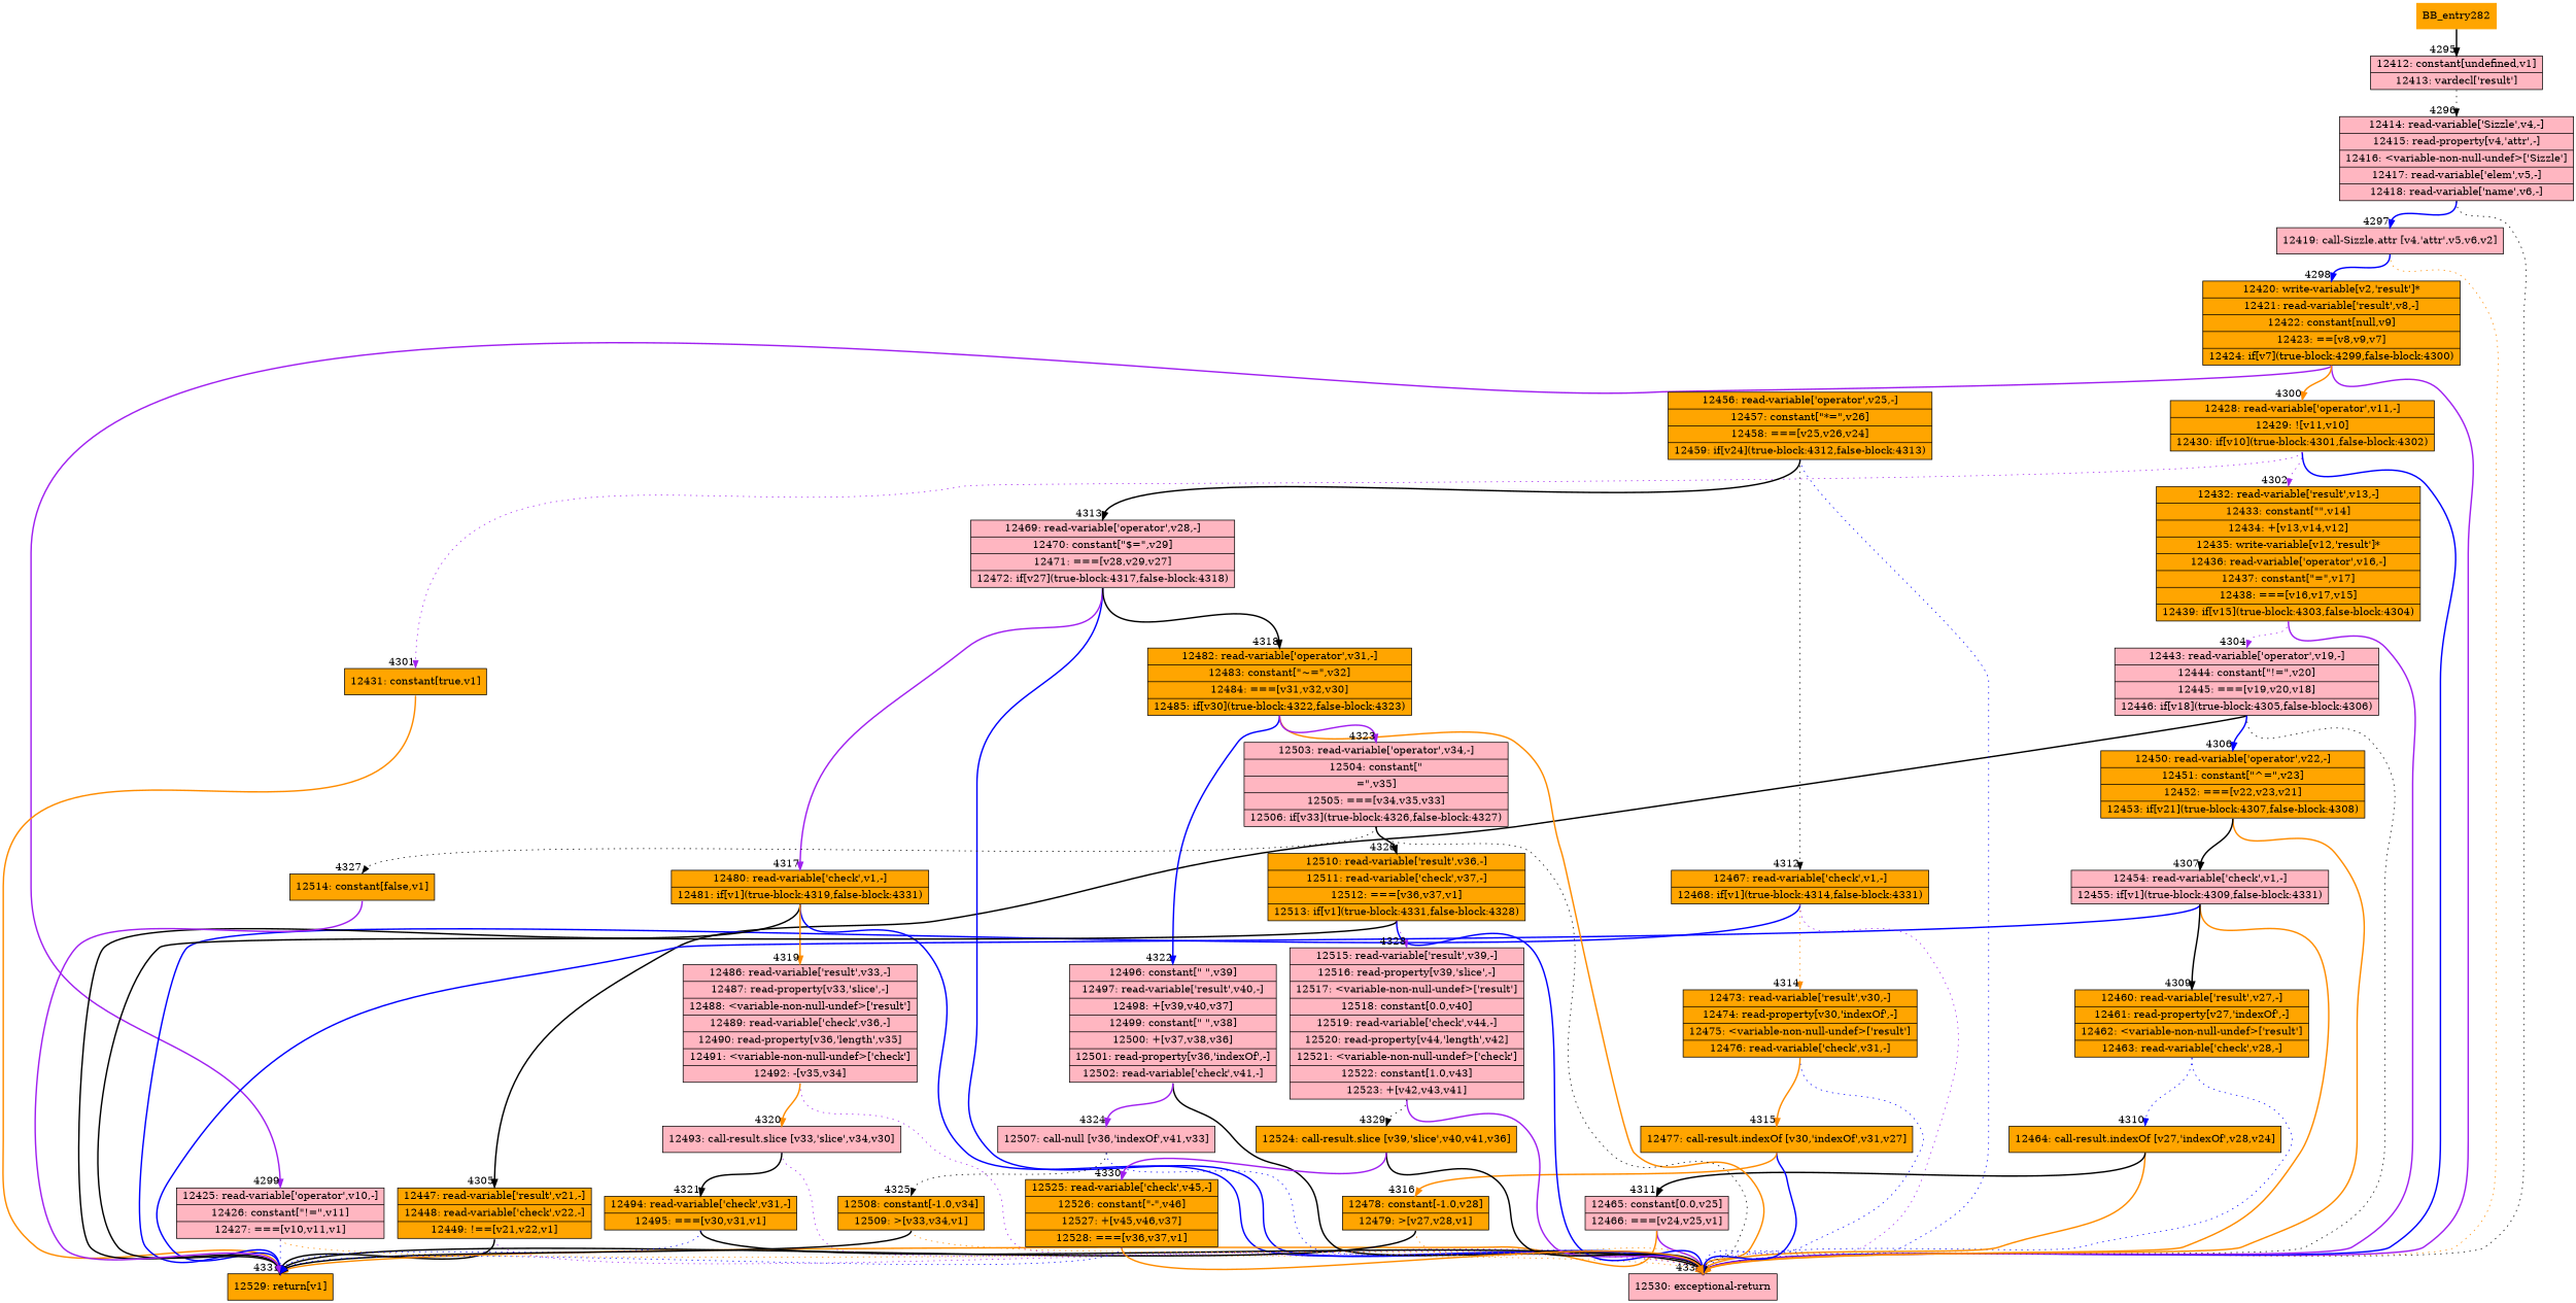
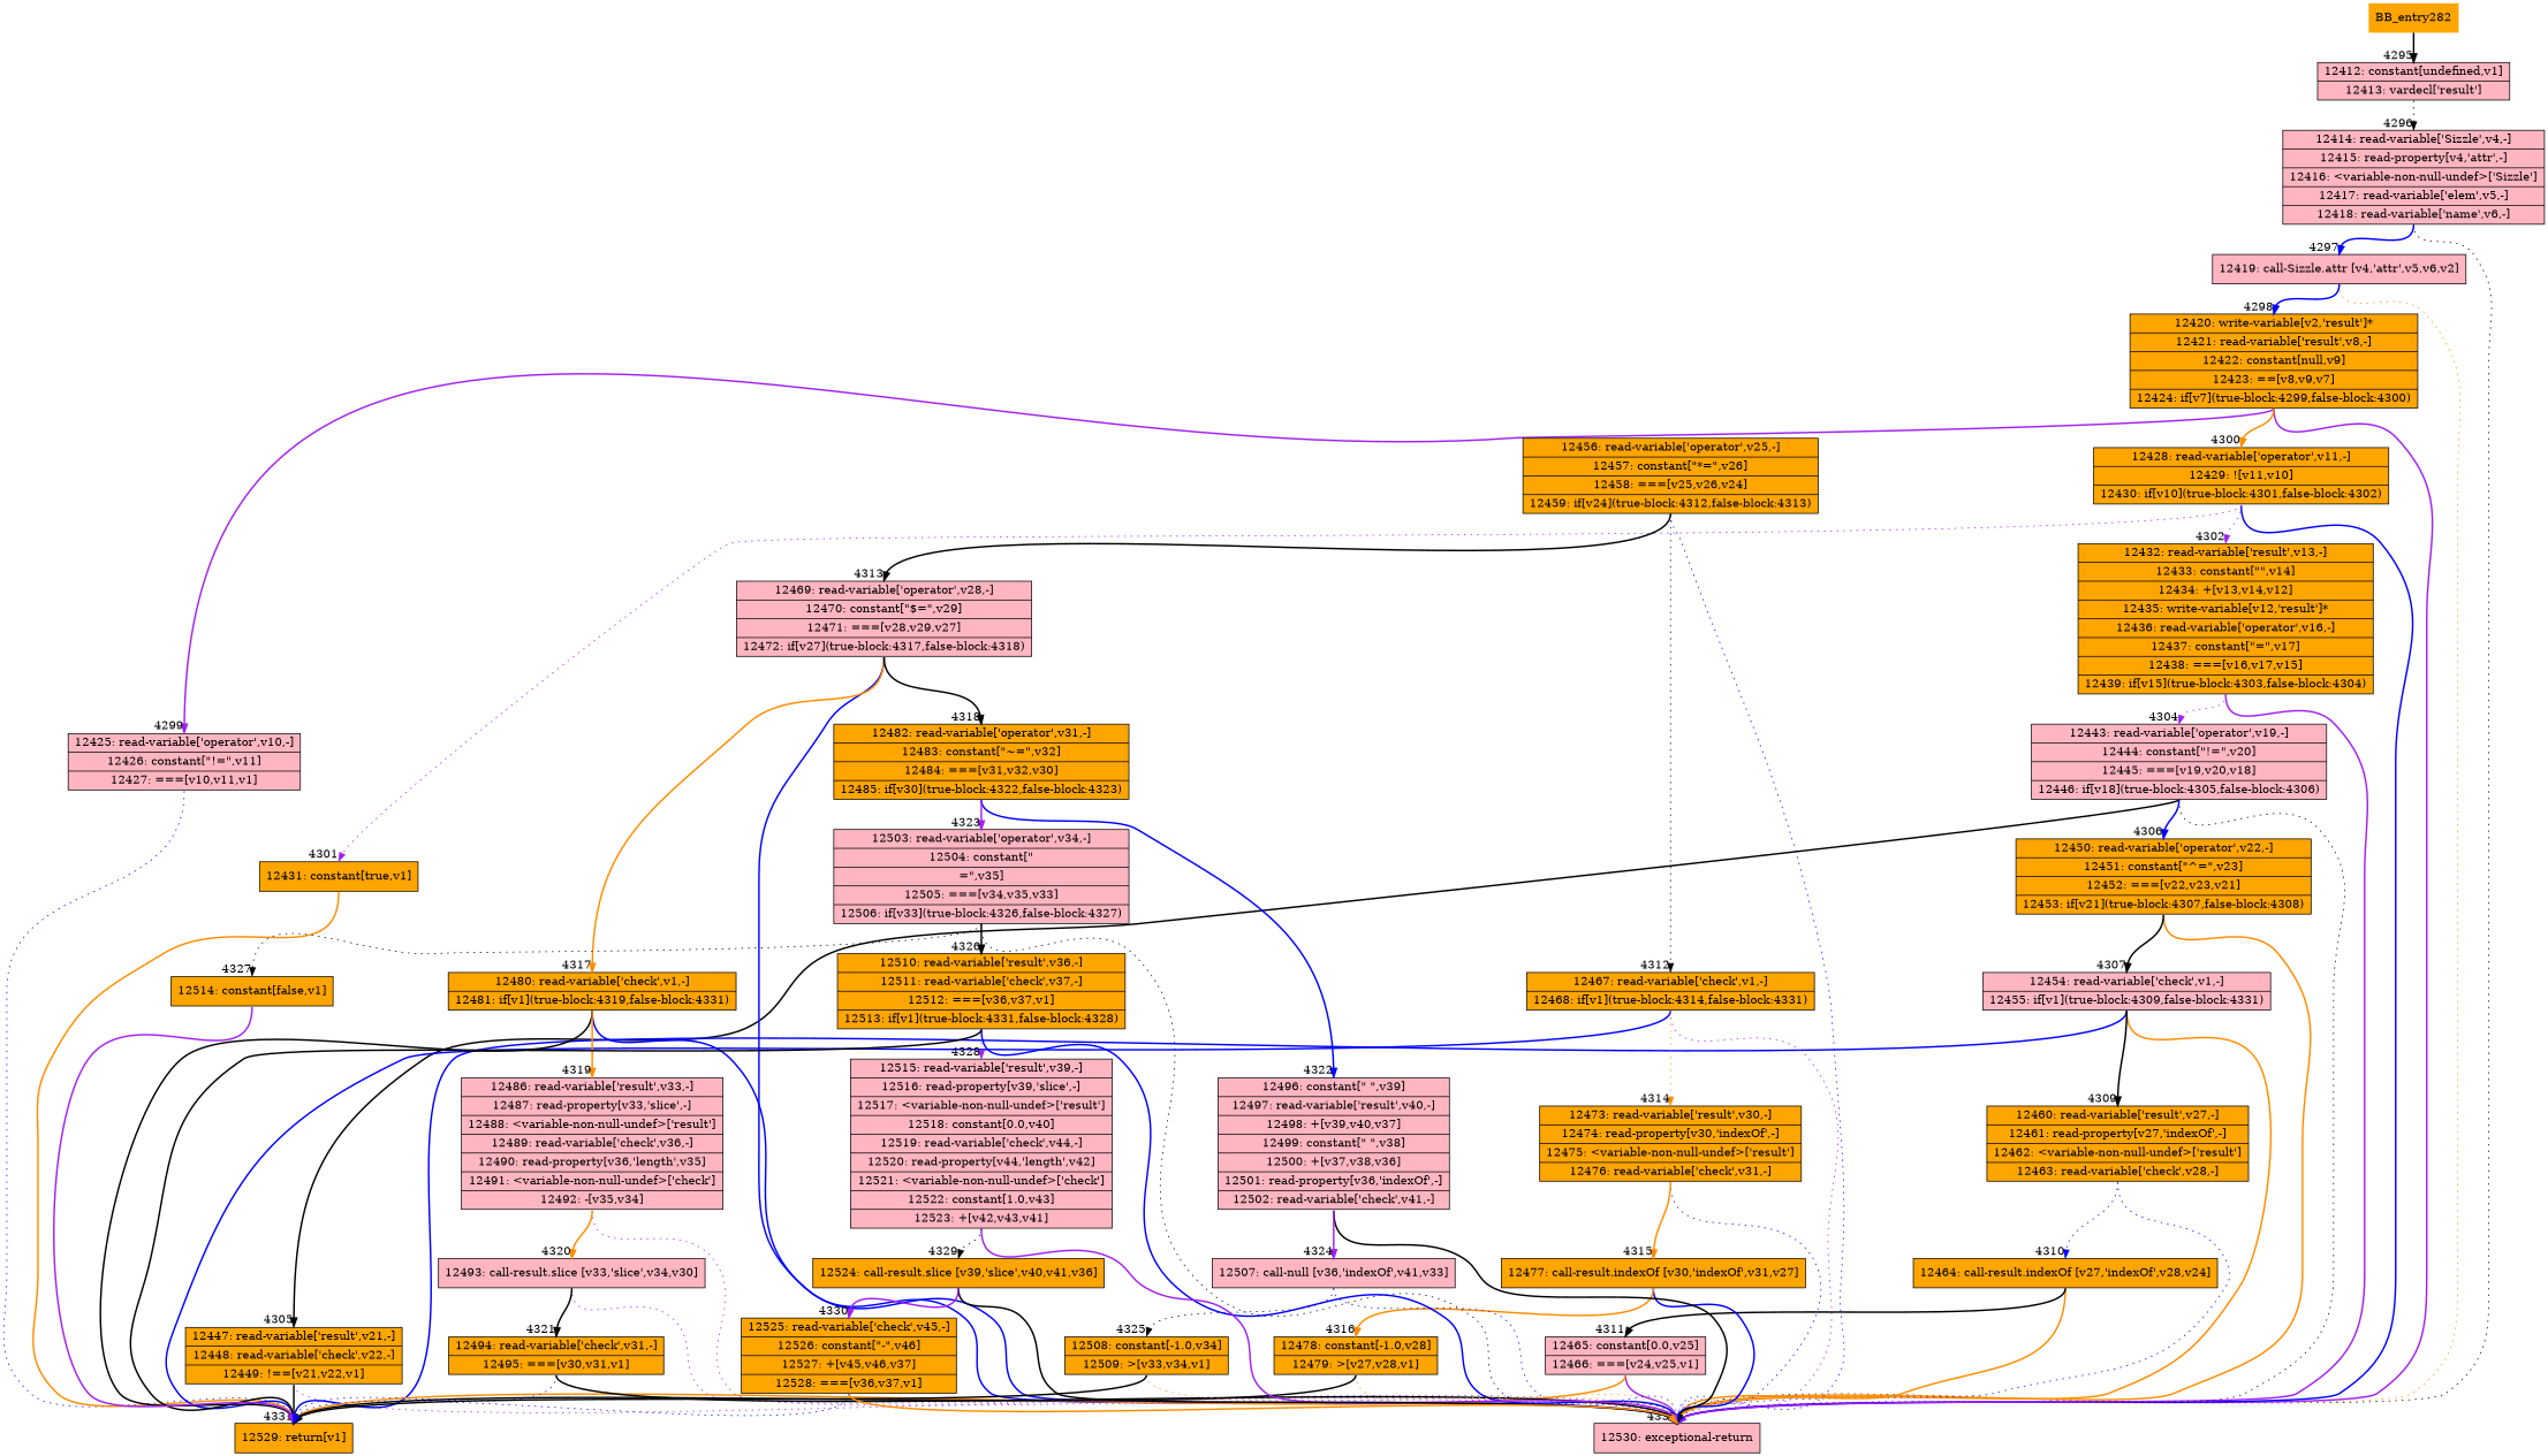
  digraph {
    rankdir=TD
    node [fillcolor=orange shape=record style=filled]
    edge [color=black headport=n style=bold tailport=s]
    BB_entry282 [shape=none]
    n2 [fillcolor=lightpink label="{12412: constant[undefined,v1]|12413: vardecl['result']}"]
    n3 [fillcolor=lightpink label="{12414: read-variable['Sizzle',v4,-]|12415: read-property[v4,'attr',-]|12416: \<variable-non-null-undef\>['Sizzle']|12417: read-variable['elem',v5,-]|12418: read-variable['name',v6,-]}"]
    n4 [fillcolor=lightpink label="{12419: call-Sizzle.attr [v4,'attr',v5,v6,v2]}"]
    n5 [fillcolor=lightpink label="{12530: exceptional-return}"]
    n6 [label="{12420: write-variable[v2,'result']*|12421: read-variable['result',v8,-]|12422: constant[null,v9]|12423: ==[v8,v9,v7]|12424: if[v7](true-block:4299,false-block:4300)}"]
    n7 [fillcolor=lightpink label="{12425: read-variable['operator',v10,-]|12426: constant[\"!=\",v11]|12427: ===[v10,v11,v1]}"]
    n8 [label="{12428: read-variable['operator',v11,-]|12429: ![v11,v10]|12430: if[v10](true-block:4301,false-block:4302)}"]
    n9 [label="{12529: return[v1]}"]
    n10 [label="{12431: constant[true,v1]}"]
    n11 [label="{12432: read-variable['result',v13,-]|12433: constant[\"\",v14]|12434: +[v13,v14,v12]|12435: write-variable[v12,'result']*|12436: read-variable['operator',v16,-]|12437: constant[\"=\",v17]|12438: ===[v16,v17,v15]|12439: if[v15](true-block:4303,false-block:4304)}"]
    n12 [fillcolor=lightpink label="{12443: read-variable['operator',v19,-]|12444: constant[\"!=\",v20]|12445: ===[v19,v20,v18]|12446: if[v18](true-block:4305,false-block:4306)}"]
    n13 [label="{12447: read-variable['result',v21,-]|12448: read-variable['check',v22,-]|12449: !==[v21,v22,v1]}"]
    n14 [label="{12450: read-variable['operator',v22,-]|12451: constant[\"^=\",v23]|12452: ===[v22,v23,v21]|12453: if[v21](true-block:4307,false-block:4308)}"]
    n15 [fillcolor=lightpink label="{12454: read-variable['check',v1,-]|12455: if[v1](true-block:4309,false-block:4331)}"]
    n16 [label="{12460: read-variable['result',v27,-]|12461: read-property[v27,'indexOf',-]|12462: \<variable-non-null-undef\>['result']|12463: read-variable['check',v28,-]}"]
    n17 [label="{12456: read-variable['operator',v25,-]|12457: constant[\"*=\",v26]|12458: ===[v25,v26,v24]|12459: if[v24](true-block:4312,false-block:4313)}"]
    n18 [label="{12467: read-variable['check',v1,-]|12468: if[v1](true-block:4314,false-block:4331)}"]
    n19 [fillcolor=lightpink label="{12469: read-variable['operator',v28,-]|12470: constant[\"$=\",v29]|12471: ===[v28,v29,v27]|12472: if[v27](true-block:4317,false-block:4318)}"]
    n20 [label="{12464: call-result.indexOf [v27,'indexOf',v28,v24]}"]
    n21 [label="{12473: read-variable['result',v30,-]|12474: read-property[v30,'indexOf',-]|12475: \<variable-non-null-undef\>['result']|12476: read-variable['check',v31,-]}"]
    n22 [label="{12480: read-variable['check',v1,-]|12481: if[v1](true-block:4319,false-block:4331)}"]
    n23 [label="{12482: read-variable['operator',v31,-]|12483: constant[\"~=\",v32]|12484: ===[v31,v32,v30]|12485: if[v30](true-block:4322,false-block:4323)}"]
    n24 [fillcolor=lightpink label="{12465: constant[0.0,v25]|12466: ===[v24,v25,v1]}"]
    n25 [label="{12477: call-result.indexOf [v30,'indexOf',v31,v27]}"]
    n26 [fillcolor=lightpink label="{12486: read-variable['result',v33,-]|12487: read-property[v33,'slice',-]|12488: \<variable-non-null-undef\>['result']|12489: read-variable['check',v36,-]|12490: read-property[v36,'length',v35]|12491: \<variable-non-null-undef\>['check']|12492: -[v35,v34]}"]
    n27 [fillcolor=lightpink label="{12496: constant[\" \",v39]|12497: read-variable['result',v40,-]|12498: +[v39,v40,v37]|12499: constant[\" \",v38]|12500: +[v37,v38,v36]|12501: read-property[v36,'indexOf',-]|12502: read-variable['check',v41,-]}"]
    n28 [fillcolor=lightpink label="{12503: read-variable['operator',v34,-]|12504: constant[\"|=\",v35]|12505: ===[v34,v35,v33]|12506: if[v33](true-block:4326,false-block:4327)}"]
    n29 [label="{12478: constant[-1.0,v28]|12479: \>[v27,v28,v1]}"]
    n30 [fillcolor=lightpink label="{12493: call-result.slice [v33,'slice',v34,v30]}"]
    n31 [fillcolor=lightpink label="{12507: call-null [v36,'indexOf',v41,v33]}"]
    n32 [label="{12510: read-variable['result',v36,-]|12511: read-variable['check',v37,-]|12512: ===[v36,v37,v1]|12513: if[v1](true-block:4331,false-block:4328)}"]
    n33 [label="{12514: constant[false,v1]}"]
    n34 [label="{12494: read-variable['check',v31,-]|12495: ===[v30,v31,v1]}"]
    n35 [label="{12508: constant[-1.0,v34]|12509: \>[v33,v34,v1]}"]
    n36 [fillcolor=lightpink label="{12515: read-variable['result',v39,-]|12516: read-property[v39,'slice',-]|12517: \<variable-non-null-undef\>['result']|12518: constant[0.0,v40]|12519: read-variable['check',v44,-]|12520: read-property[v44,'length',v42]|12521: \<variable-non-null-undef\>['check']|12522: constant[1.0,v43]|12523: +[v42,v43,v41]}"]
    n37 [label="{12524: call-result.slice [v39,'slice',v40,v41,v36]}"]
    n38 [label="{12525: read-variable['check',v45,-]|12526: constant[\"-\",v46]|12527: +[v45,v46,v37]|12528: ===[v36,v37,v1]}"]
    BB_entry282 -> n2 [headlabel="    4295"]
    n2 -> n3 [headlabel="      4296" style=dotted]
    n3 -> n4 [color=blue headlabel="      4297"]
    n3 -> n5 [headlabel="      4332" style=dotted]
    n4 -> n5 [color=darkorange style=dotted]
    n4 -> n6 [color=blue headlabel="      4298"]
    n6 -> n5 [color=purple]
    n6 -> n7 [color=purple headlabel="      4299"]
    n6 -> n8 [color=darkorange headlabel="      4300"]
-   n7 -> n5 [color=darkorange style=dotted]
    n7 -> n9 [color=blue headlabel="      4331" style=dotted]
    n8 -> n5 [color=blue]
    n8 -> n10 [color=purple headlabel="      4301" style=dotted]
    n8 -> n11 [color=purple headlabel="      4302" style=dotted]
    n10 -> n9 [color=darkorange]
    n11 -> n5 [color=purple]
    n11 -> n12 [color=purple headlabel="      4304" style=dotted]
    n12 -> n5 [style=dotted]
    n12 -> n13 [headlabel="      4305"]
    n12 -> n14 [color=blue headlabel="      4306"]
    n13 -> n5 [color=purple style=dotted]
    n13 -> n9
    n14 -> n5 [color=darkorange]
    n14 -> n15 [headlabel="      4307"]
    n15 -> n5 [color=darkorange]
    n15 -> n9 [color=blue]
    n15 -> n16 [headlabel="      4309"]
    n16 -> n5 [color=blue style=dotted]
    n16 -> n20 [color=blue headlabel="      4310" style=dotted]
    n17 -> n5 [color=blue style=dotted]
    n17 -> n18 [headlabel="      4312" style=dotted]
    n17 -> n19 [headlabel="      4313"]
    n18 -> n5 [color=purple style=dotted]
    n18 -> n9 [color=blue]
    n18 -> n21 [color=darkorange headlabel="      4314" style=dotted]
    n19 -> n5 [color=blue]
-   n19 -> n22 [color=purple headlabel="      4317"]
+   n19 -> n22 [color=darkorange headlabel="      4317"]
    n19 -> n23 [headlabel="      4318"]
    n20 -> n5 [color=darkorange]
    n20 -> n24 [headlabel="      4311"]
    n21 -> n5 [color=blue style=dotted]
    n21 -> n25 [color=darkorange headlabel="      4315"]
    n22 -> n5 [color=blue]
    n22 -> n9
    n22 -> n26 [color=darkorange headlabel="      4319"]
-   n23 -> n5 [color=darkorange]
    n23 -> n27 [color=blue headlabel="      4322"]
    n23 -> n28 [color=purple headlabel="      4323"]
    n24 -> n5 [color=purple]
    n24 -> n9 [color=darkorange]
    n25 -> n5 [color=blue]
    n25 -> n29 [color=darkorange headlabel="      4316"]
    n26 -> n5 [color=purple style=dotted]
    n26 -> n30 [color=darkorange headlabel="      4320"]
    n27 -> n5
    n27 -> n31 [color=purple headlabel="      4324"]
    n28 -> n5 [style=dotted]
    n28 -> n32 [headlabel="      4326"]
    n28 -> n33 [headlabel="      4327" style=dotted]
    n29 -> n5 [color=darkorange style=dotted]
    n29 -> n9
    n30 -> n5 [color=purple style=dotted]
    n30 -> n34 [headlabel="      4321"]
    n31 -> n5 [color=blue style=dotted]
    n31 -> n35 [headlabel="      4325" style=dotted]
    n32 -> n5 [color=blue]
    n32 -> n9
    n32 -> n36 [color=purple headlabel="      4328" style=dotted]
    n33 -> n9 [color=purple]
    n34 -> n5
    n34 -> n9 [color=blue style=dotted]
    n35 -> n5 [color=darkorange style=dotted]
    n35 -> n9
    n36 -> n5 [color=purple]
    n36 -> n37 [headlabel="      4329" style=dotted]
    n37 -> n5
    n37 -> n38 [color=purple headlabel="      4330"]
    n38 -> n5 [color=darkorange]
    n38 -> n9 [color=blue style=dotted]
  }
